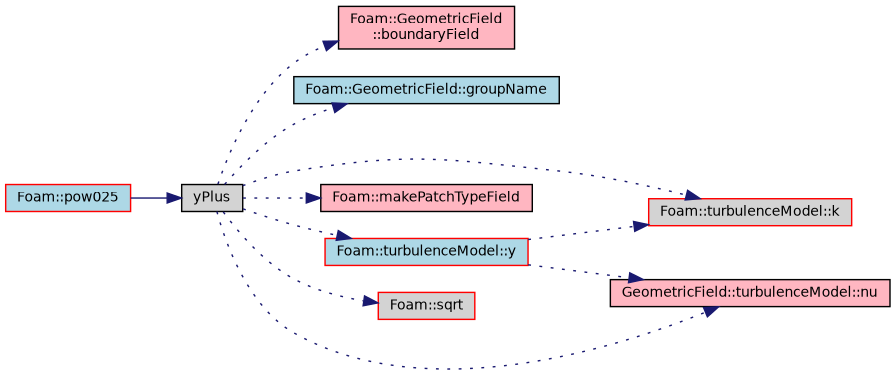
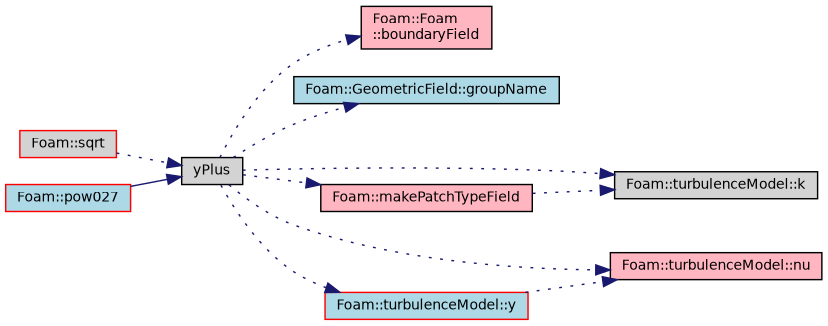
  digraph {
    rankdir=LR
    node [color=black fillcolor=lightgrey fontname=Helvetica fontsize=10 shape=record style=filled]
    edge [color=midnightblue fontname=Helvetica fontsize=10 labelfontname=Helvetica labelfontsize=10 style=dotted]
    n1 [fontcolor=black height=0.2 label=yPlus width=0.4]
-   n2 [fillcolor=lightpink height=0.2 label="Foam::GeometricField\l::boundaryField" width=0.4]
+   n2 [fillcolor=lightpink height=0.2 label="Foam::Foam\l::boundaryField" width=0.4]
    n3 [fillcolor=lightblue height=0.2 label="Foam::GeometricField::groupName" width=0.4]
-   n4 [color=red height=0.2 label="Foam::turbulenceModel::k" width=0.4]
+   n4 [height=0.2 label="Foam::turbulenceModel::k" width=0.4]
    n5 [fillcolor=lightpink height=0.2 label="Foam::makePatchTypeField" width=0.4]
-   n6 [fillcolor=lightpink height=0.2 label="GeometricField::turbulenceModel::nu" width=0.4]
+   n6 [fillcolor=lightpink height=0.2 label="Foam::turbulenceModel::nu" width=0.4]
    n7 [color=red height=0.2 label="Foam::sqrt" width=0.4]
    n8 [color=red fillcolor=lightblue height=0.2 label="Foam::turbulenceModel::y" width=0.4]
-   n9 [color=red fillcolor=lightblue height=0.2 label="Foam::pow025" width=0.4]
+   n9 [color=red fillcolor=lightblue height=0.2 label="Foam::pow027" width=0.4]
    n1 -> n2
    n1 -> n3
    n1 -> n4
    n1 -> n5
    n1 -> n6
-   n1 -> n7
+   n7 -> n1
    n1 -> n8
-   n8 -> n4
+   n5 -> n4
    n8 -> n6
    n9 -> n1 [style=solid]
  }
